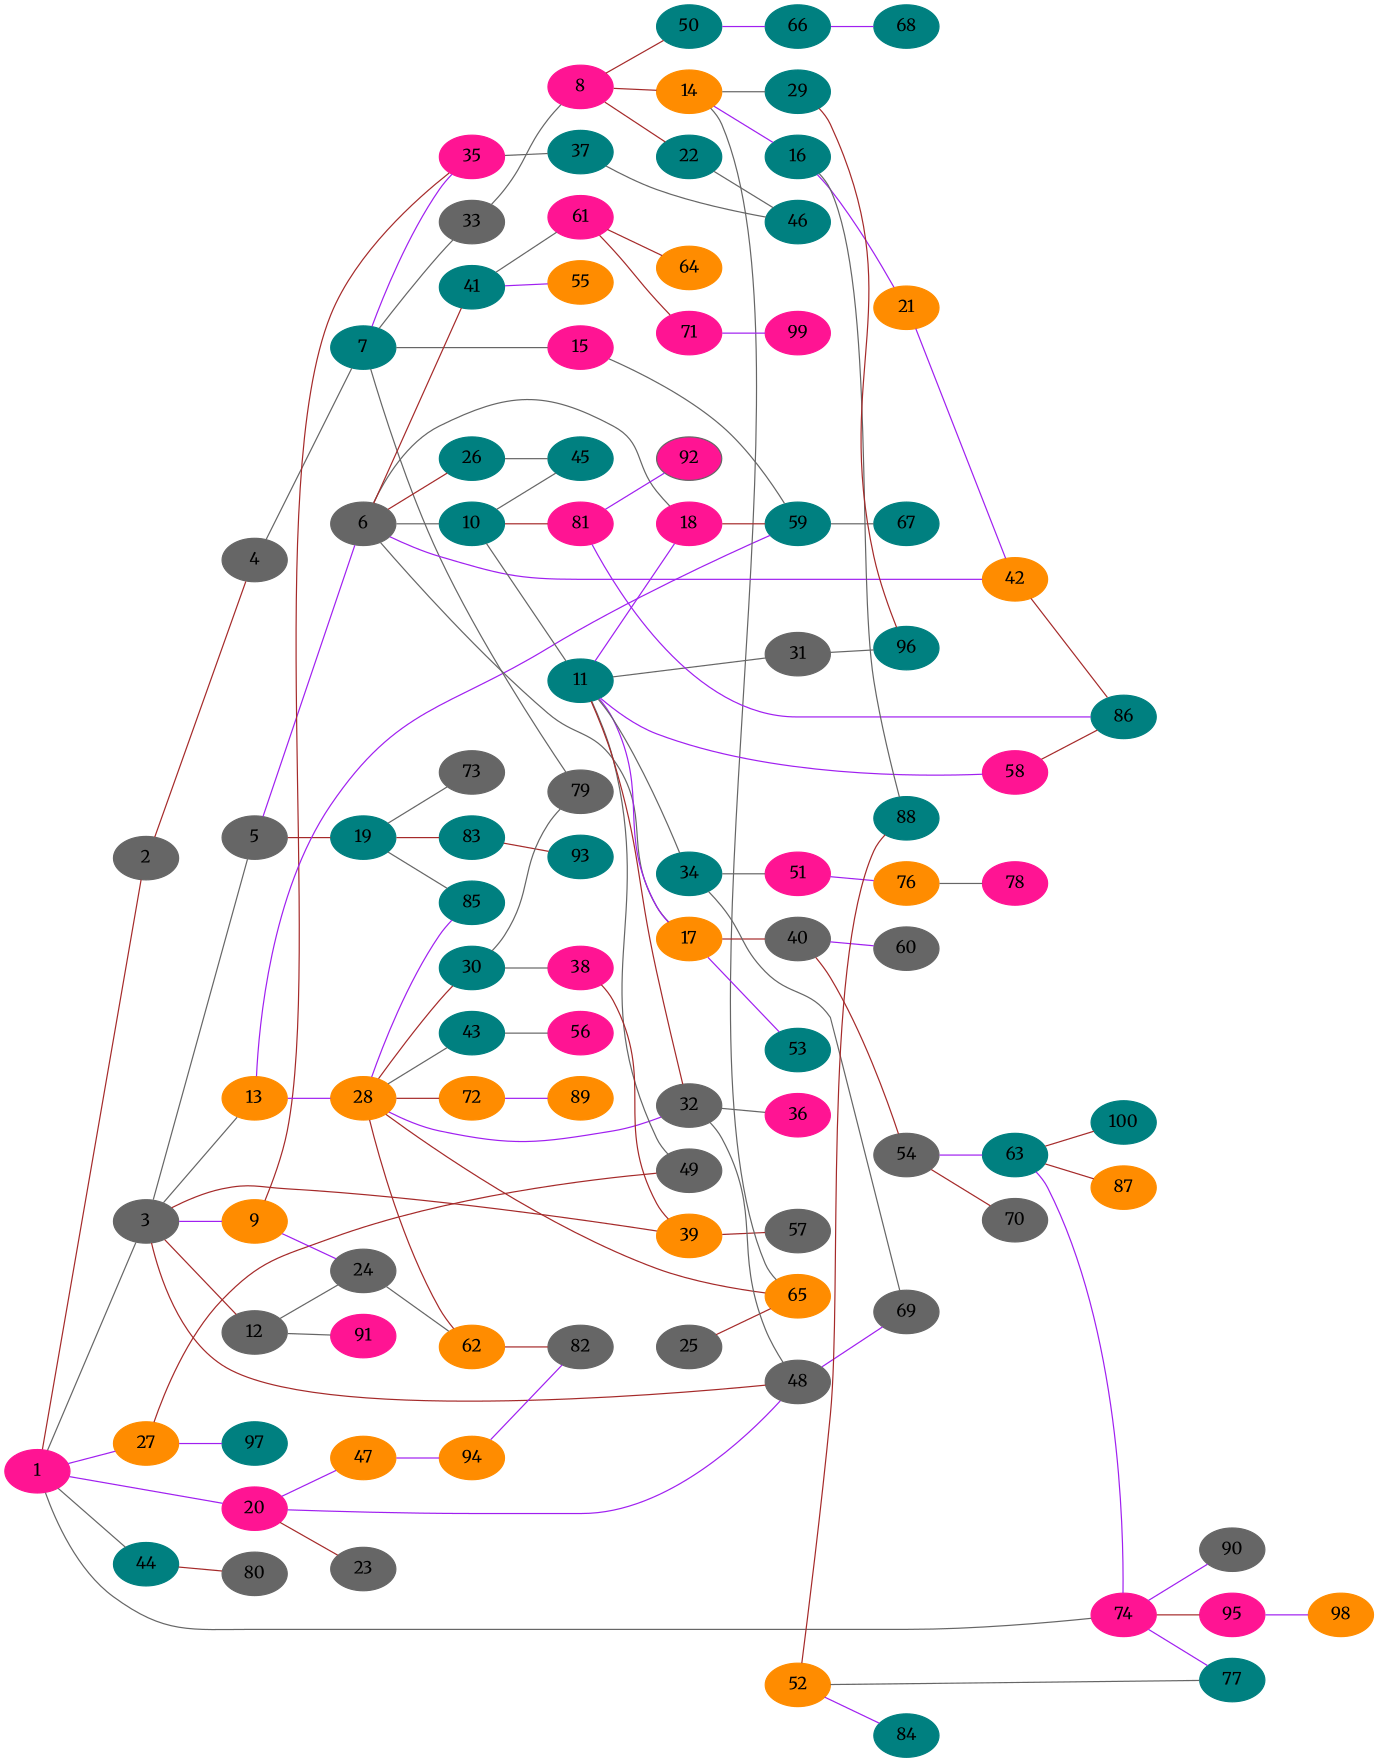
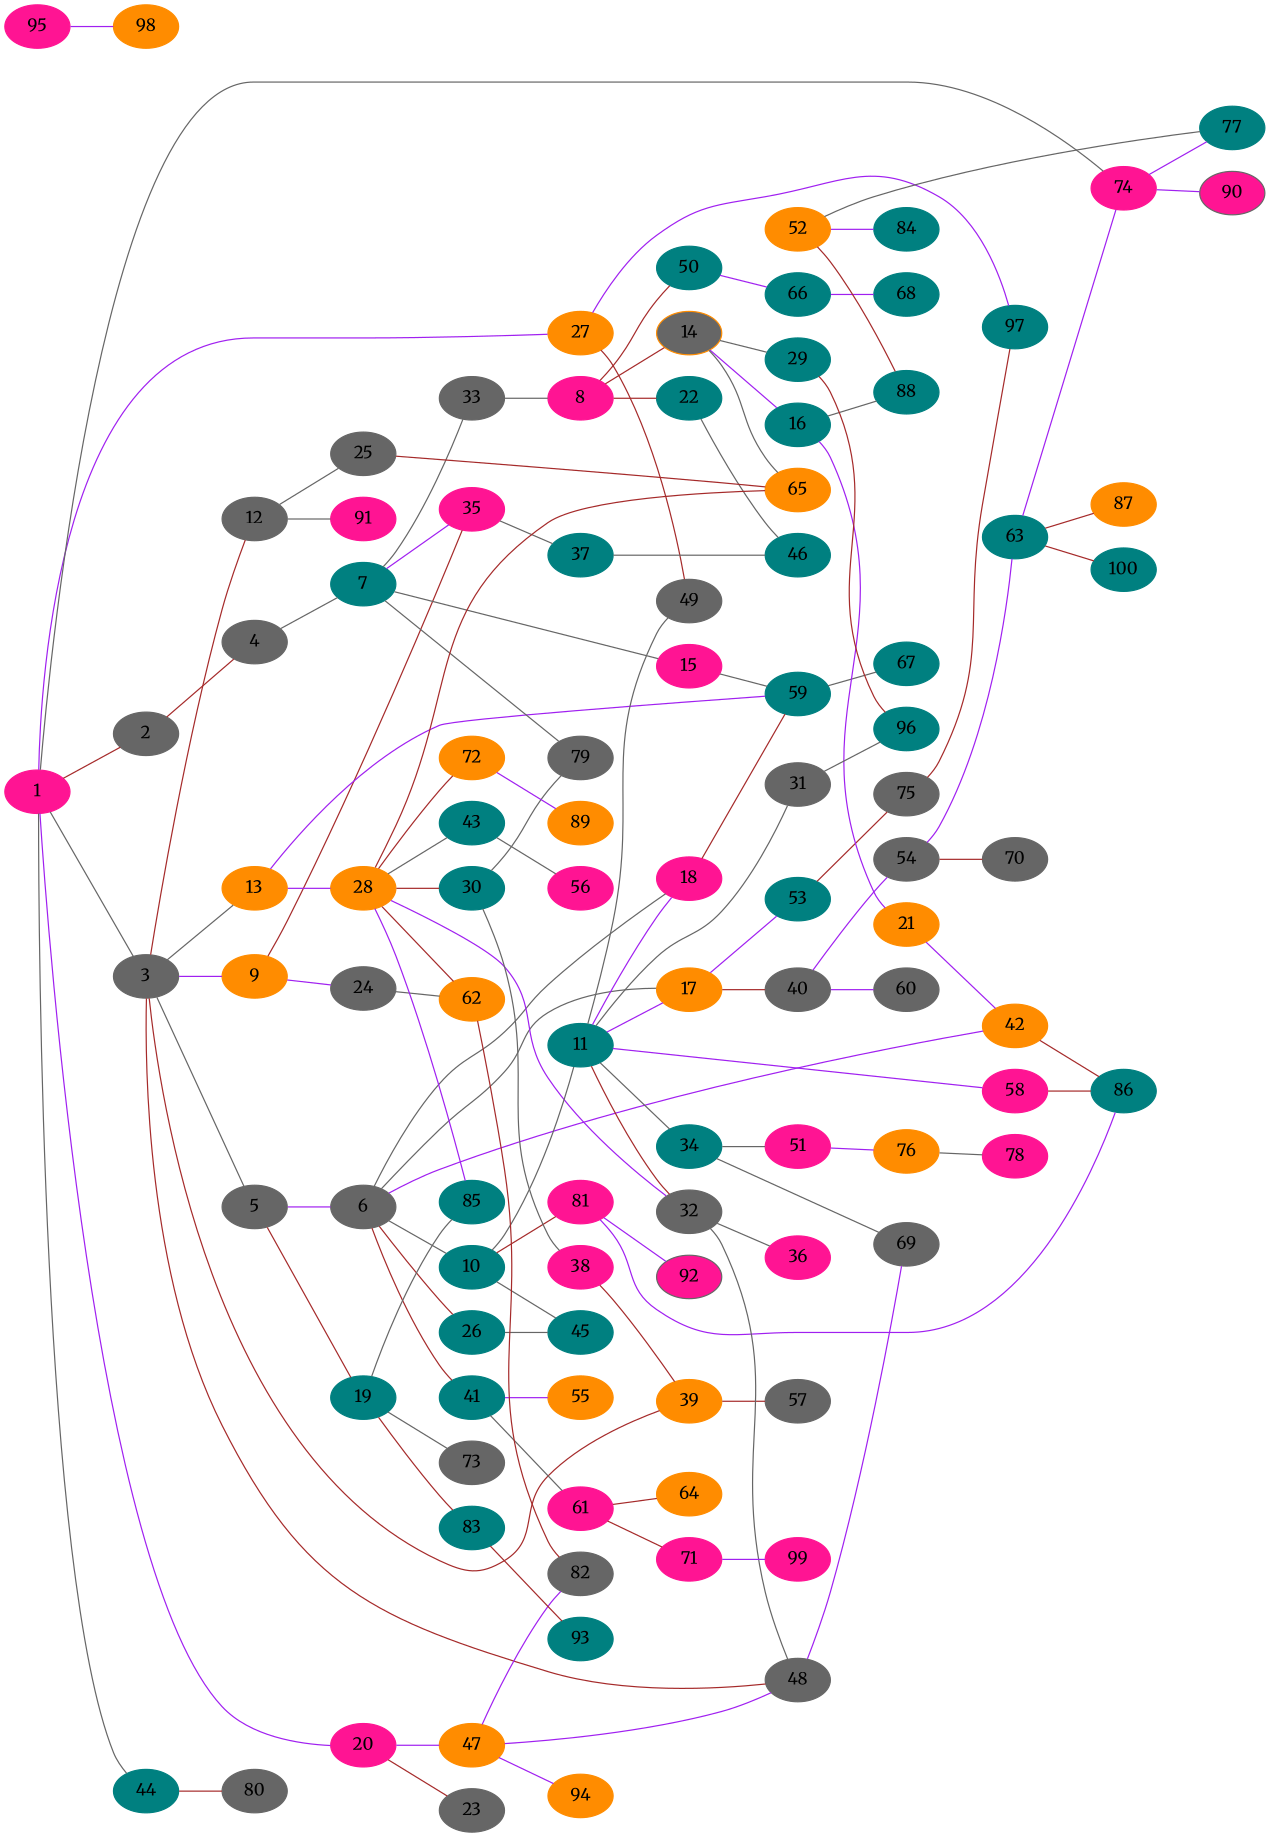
  graph {
    fontname=Merriweather
    rankdir=LR
    node [color=teal fontname=Merriweather style=filled]
    edge [color=gray40 fontname=Merriweather]
    1 [color=deeppink]
    2 [color=gray40]
    3 [color=gray40]
    20 [color=deeppink]
    27 [color=darkorange]
    44
    74 [color=deeppink]
    4 [color=gray40]
    5 [color=gray40]
    9 [color=darkorange]
    12 [color=gray40]
    13 [color=darkorange]
    39 [color=darkorange]
    48 [color=gray40]
    23 [color=gray40]
    47 [color=darkorange]
    49 [color=gray40]
    97
    80 [color=gray40]
    77
-   90 [color=gray40]
+   90 [color=gray40 fillcolor=deeppink]
    95 [color=deeppink]
    7
    8 [color=deeppink]
-   14 [color=darkorange]
+   14 [color=darkorange fillcolor=gray40]
    22
    50
    6 [color=gray40]
    19
    35 [color=deeppink]
    24 [color=gray40]
    25 [color=gray40]
    91 [color=deeppink]
    28 [color=darkorange]
    59
    57 [color=gray40]
    69 [color=gray40]
    15 [color=deeppink]
    33 [color=gray40]
    79 [color=gray40]
    10
    17 [color=darkorange]
    18 [color=deeppink]
    26
    41
    42 [color=darkorange]
    73 [color=gray40]
    83
    85
    11
    45
    81 [color=deeppink]
    40 [color=gray40]
    53
    55 [color=darkorange]
    61 [color=deeppink]
    86
    37
    16
    29
    65 [color=darkorange]
    46
    66
    62 [color=darkorange]
    31 [color=gray40]
    32 [color=gray40]
    34
    58 [color=deeppink]
    92 [color=gray40 fillcolor=deeppink]
    96
    36 [color=deeppink]
    51 [color=deeppink]
    30
    43
    72 [color=darkorange]
    67
    21 [color=darkorange]
    88
    54 [color=gray40]
    60 [color=gray40]
+   75 [color=gray40]
    93
    82 [color=gray40]
    94 [color=darkorange]
    38 [color=deeppink]
    56 [color=deeppink]
    52 [color=darkorange]
    84
    89 [color=darkorange]
    76 [color=darkorange]
    63
    70 [color=gray40]
    64 [color=darkorange]
    71 [color=deeppink]
    68
    78 [color=deeppink]
    87 [color=darkorange]
    100
    99 [color=deeppink]
    98 [color=darkorange]
    1 -- 2 [color=brown]
    1 -- 3
    1 -- 20 [color=purple]
    1 -- 27 [color=purple]
    1 -- 44
    1 -- 74
    2 -- 4 [color=brown]
    3 -- 5
    3 -- 9 [color=purple]
    3 -- 12 [color=brown]
    3 -- 13
    3 -- 39 [color=brown]
    3 -- 48 [color=brown]
-   20 -- 48 [color=purple]
+   47 -- 48 [color=purple]
    20 -- 23 [color=brown]
    20 -- 47 [color=purple]
    27 -- 49 [color=brown]
    27 -- 97 [color=purple]
    44 -- 80 [color=brown]
    74 -- 77 [color=purple]
    74 -- 90 [color=purple]
-   74 -- 95 [color=brown]
    4 -- 7
    5 -- 6 [color=purple]
    5 -- 19 [color=brown]
    9 -- 35 [color=brown]
    9 -- 24 [color=purple]
-   12 -- 24
+   12 -- 25
    12 -- 91
    13 -- 28 [color=purple]
    13 -- 59 [color=purple]
    39 -- 57 [color=brown]
    48 -- 69 [color=purple]
-   94 -- 82 [color=purple]
+   47 -- 82 [color=purple]
    47 -- 94 [color=purple]
    95 -- 98 [color=purple]
    7 -- 35 [color=purple]
    7 -- 15
    7 -- 33
    7 -- 79
    8 -- 14 [color=brown]
    8 -- 22 [color=brown]
    8 -- 50 [color=brown]
    14 -- 16 [color=purple]
    14 -- 29
    14 -- 65
    22 -- 46
    50 -- 66 [color=purple]
    6 -- 10
    6 -- 17
    6 -- 18
    6 -- 26 [color=brown]
    6 -- 41 [color=brown]
    6 -- 42 [color=purple]
    19 -- 73
    19 -- 83 [color=brown]
    19 -- 85
    35 -- 37
    24 -- 62
    25 -- 65 [color=brown]
    28 -- 85 [color=purple]
    28 -- 65 [color=brown]
    28 -- 62 [color=brown]
    28 -- 32 [color=purple]
    28 -- 30 [color=brown]
    28 -- 43
    28 -- 72 [color=brown]
    59 -- 67
    15 -- 59
    33 -- 8
    10 -- 11
    10 -- 45
    10 -- 81 [color=brown]
    17 -- 40 [color=brown]
    17 -- 53 [color=purple]
    18 -- 59 [color=brown]
    26 -- 45
    41 -- 55 [color=purple]
    41 -- 61
    42 -- 86 [color=brown]
    83 -- 93 [color=brown]
    11 -- 49
    11 -- 17 [color=purple]
    11 -- 18 [color=purple]
    11 -- 31
    11 -- 32 [color=brown]
    11 -- 34
    11 -- 58 [color=purple]
    81 -- 86 [color=purple]
    81 -- 92 [color=purple]
-   40 -- 54 [color=brown]
+   40 -- 54 [color=purple]
    40 -- 60 [color=purple]
+   53 -- 75 [color=brown]
    61 -- 64 [color=brown]
    61 -- 71 [color=brown]
    37 -- 46
    16 -- 21 [color=purple]
    16 -- 88
    29 -- 96 [color=brown]
    66 -- 68 [color=purple]
    62 -- 82 [color=brown]
    31 -- 96
    32 -- 48
    32 -- 36
    34 -- 69
    34 -- 51
    58 -- 86 [color=brown]
    51 -- 76 [color=purple]
    30 -- 79
    30 -- 38
    43 -- 56
    72 -- 89 [color=purple]
    21 -- 42 [color=purple]
    54 -- 63 [color=purple]
    54 -- 70 [color=brown]
+   75 -- 97 [color=brown]
    38 -- 39 [color=brown]
    52 -- 77
    52 -- 88 [color=brown]
    52 -- 84 [color=purple]
    76 -- 78
    63 -- 74 [color=purple]
    63 -- 87 [color=brown]
    63 -- 100 [color=brown]
    71 -- 99 [color=purple]
  }
